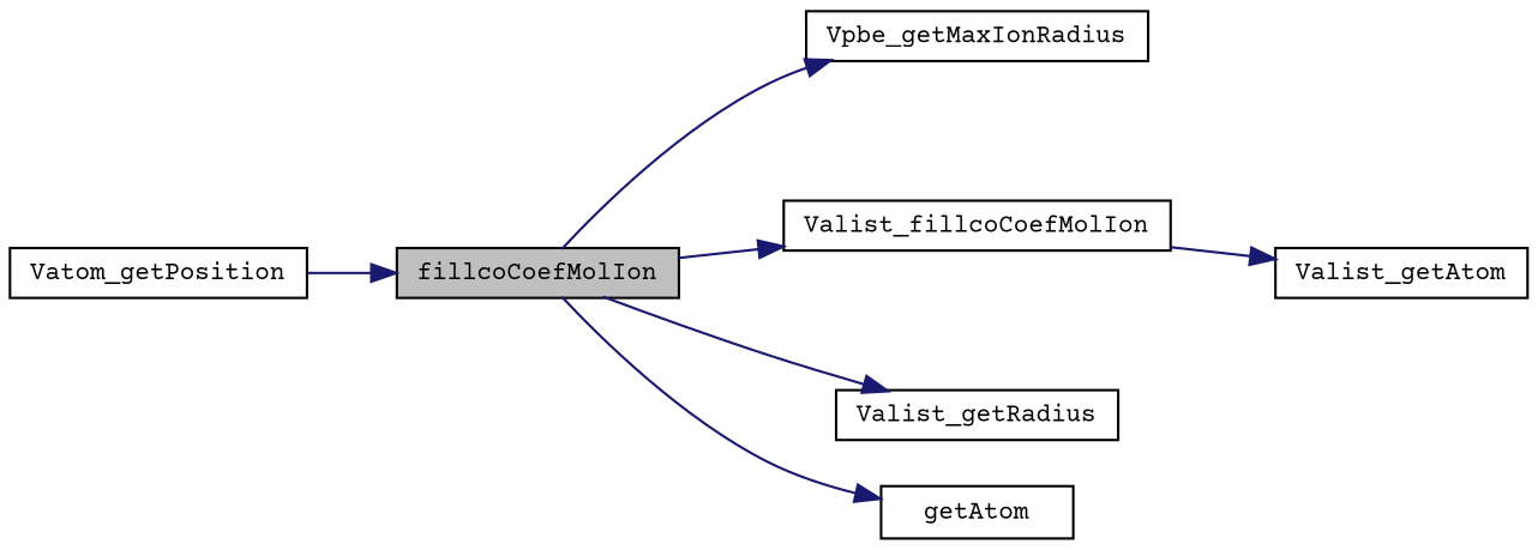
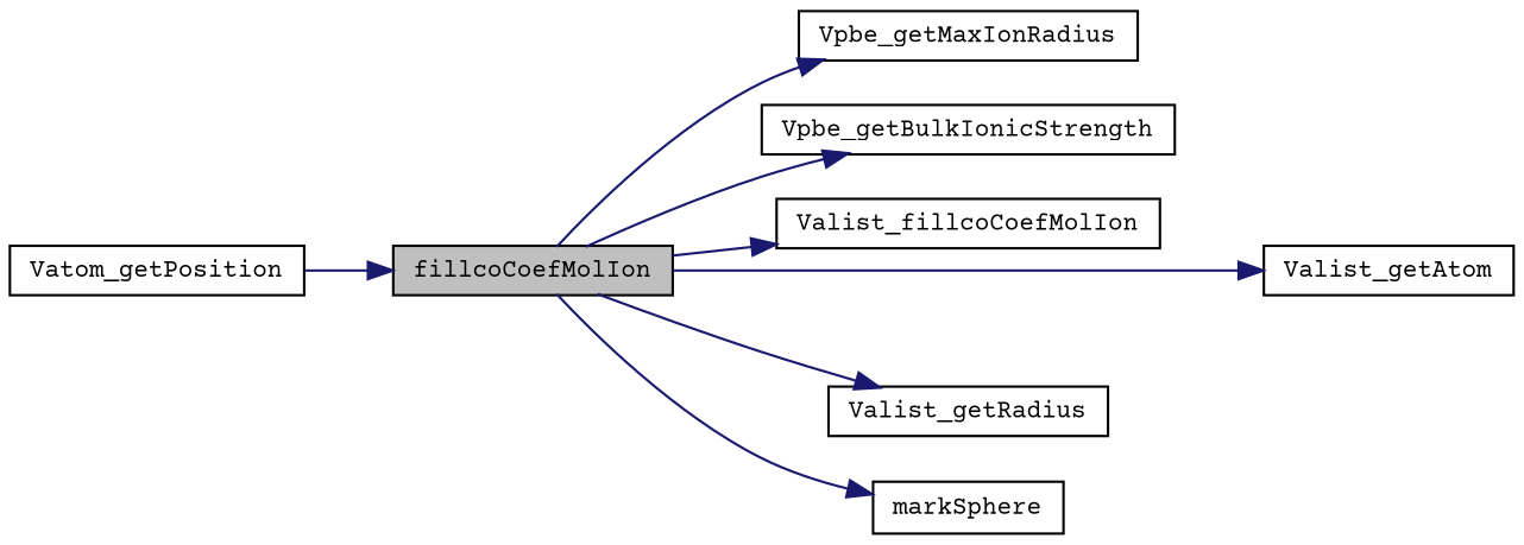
  digraph {
    fontname="Courier Prime"
    rankdir=LR
    node [color=black fillcolor=white fontname="Courier Prime" fontsize=10 shape=record style=filled]
    edge [color=midnightblue fontname="Courier Prime" fontsize=10 labelfontname=FreeSans labelfontsize=10 style=solid]
    n1 [fillcolor=grey75 fontcolor=black height=0.2 label=fillcoCoefMolIon width=0.4]
    n2 [height=0.2 label=Vpbe_getMaxIonRadius width=0.4]
+   n3 [height=0.2 label=Vpbe_getBulkIonicStrength width=0.4]
    n4 [height=0.2 label=Valist_fillcoCoefMolIon width=0.4]
    n5 [height=0.2 label=Valist_getAtom width=0.4]
    n6 [height=0.2 label=Valist_getRadius width=0.4]
-   n7 [height=0.2 label=getAtom width=0.4]
+   n7 [height=0.2 label=markSphere width=0.4]
    n8 [height=0.2 label=Vatom_getPosition width=0.4]
    n1 -> n2
+   n1 -> n3
    n1 -> n4
-   n4 -> n5
+   n1 -> n5
    n1 -> n6
    n1 -> n7
    n8 -> n1
  }
